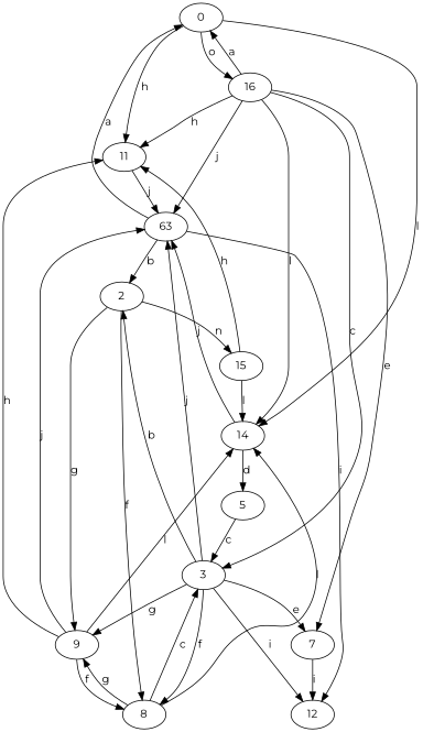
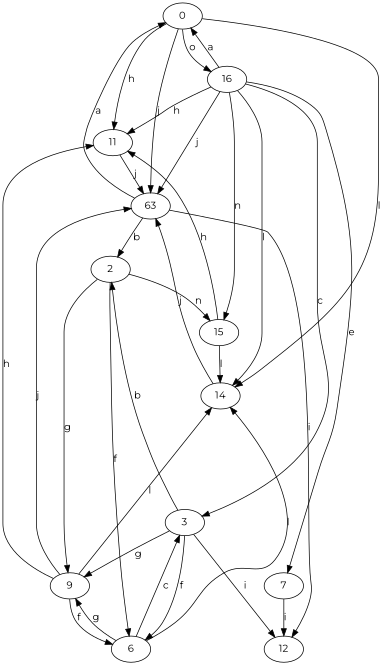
  strict digraph {
    fontname=Montserrat
    node [fontname=Montserrat]
    edge [fontname=Montserrat]
    0
    11
    n3 [label=63]
    14
    16
    2
    12
-   5
    15
    3
    7
-   8
+   8 [label=6]
    9
    0 -> 11 [label=h]
-   3 -> n3 [label=j]
+   0 -> n3 [label=j]
    0 -> 14 [label=l]
    0 -> 16 [label=o]
    11 -> n3 [label=j]
    n3 -> 0 [label=a]
    n3 -> 2 [label=b]
    n3 -> 12 [label=i]
    14 -> n3 [label=j]
-   14 -> 5 [label=d]
    16 -> 0 [label=a]
    16 -> 11 [label=h]
    16 -> n3 [label=j]
    16 -> 14 [label=l]
+   16 -> 15 [label=n]
    16 -> 3 [label=c]
    16 -> 7 [label=e]
    2 -> 15 [label=n]
    2 -> 8 [label=f]
    2 -> 9 [label=g]
-   5 -> 3 [label=c]
    15 -> 11 [label=h]
    15 -> 14 [label=l]
    3 -> 2 [label=b]
    3 -> 12 [label=i]
-   3 -> 7 [label=e]
    3 -> 8 [label=f]
    3 -> 9 [label=g]
    7 -> 12 [label=i]
    8 -> 14 [label=l]
    8 -> 3 [label=c]
    8 -> 9 [label=g]
    9 -> 11 [label=h]
    9 -> n3 [label=j]
    9 -> 14 [label=l]
    9 -> 8 [label=f]
  }
